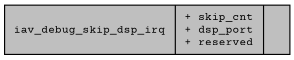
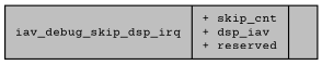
  digraph {
    rankdir=LR
    fontname="Courier Prime"
-   n1 [color=black fillcolor=grey75 fontcolor=black fontname="Courier Prime" fontsize=10 height=0.2 label="{iav_debug_skip_dsp_irq\n|+ skip_cnt\l+ dsp_port\l+ reserved\l|}" shape=record style=filled width=0.4]
+   n1 [color=black fillcolor=grey75 fontcolor=black fontname="Courier Prime" fontsize=10 height=0.2 label="{iav_debug_skip_dsp_irq\n|+ skip_cnt\l+ dsp_iav\l+ reserved\l|}" shape=record style=filled width=0.4]
  }
